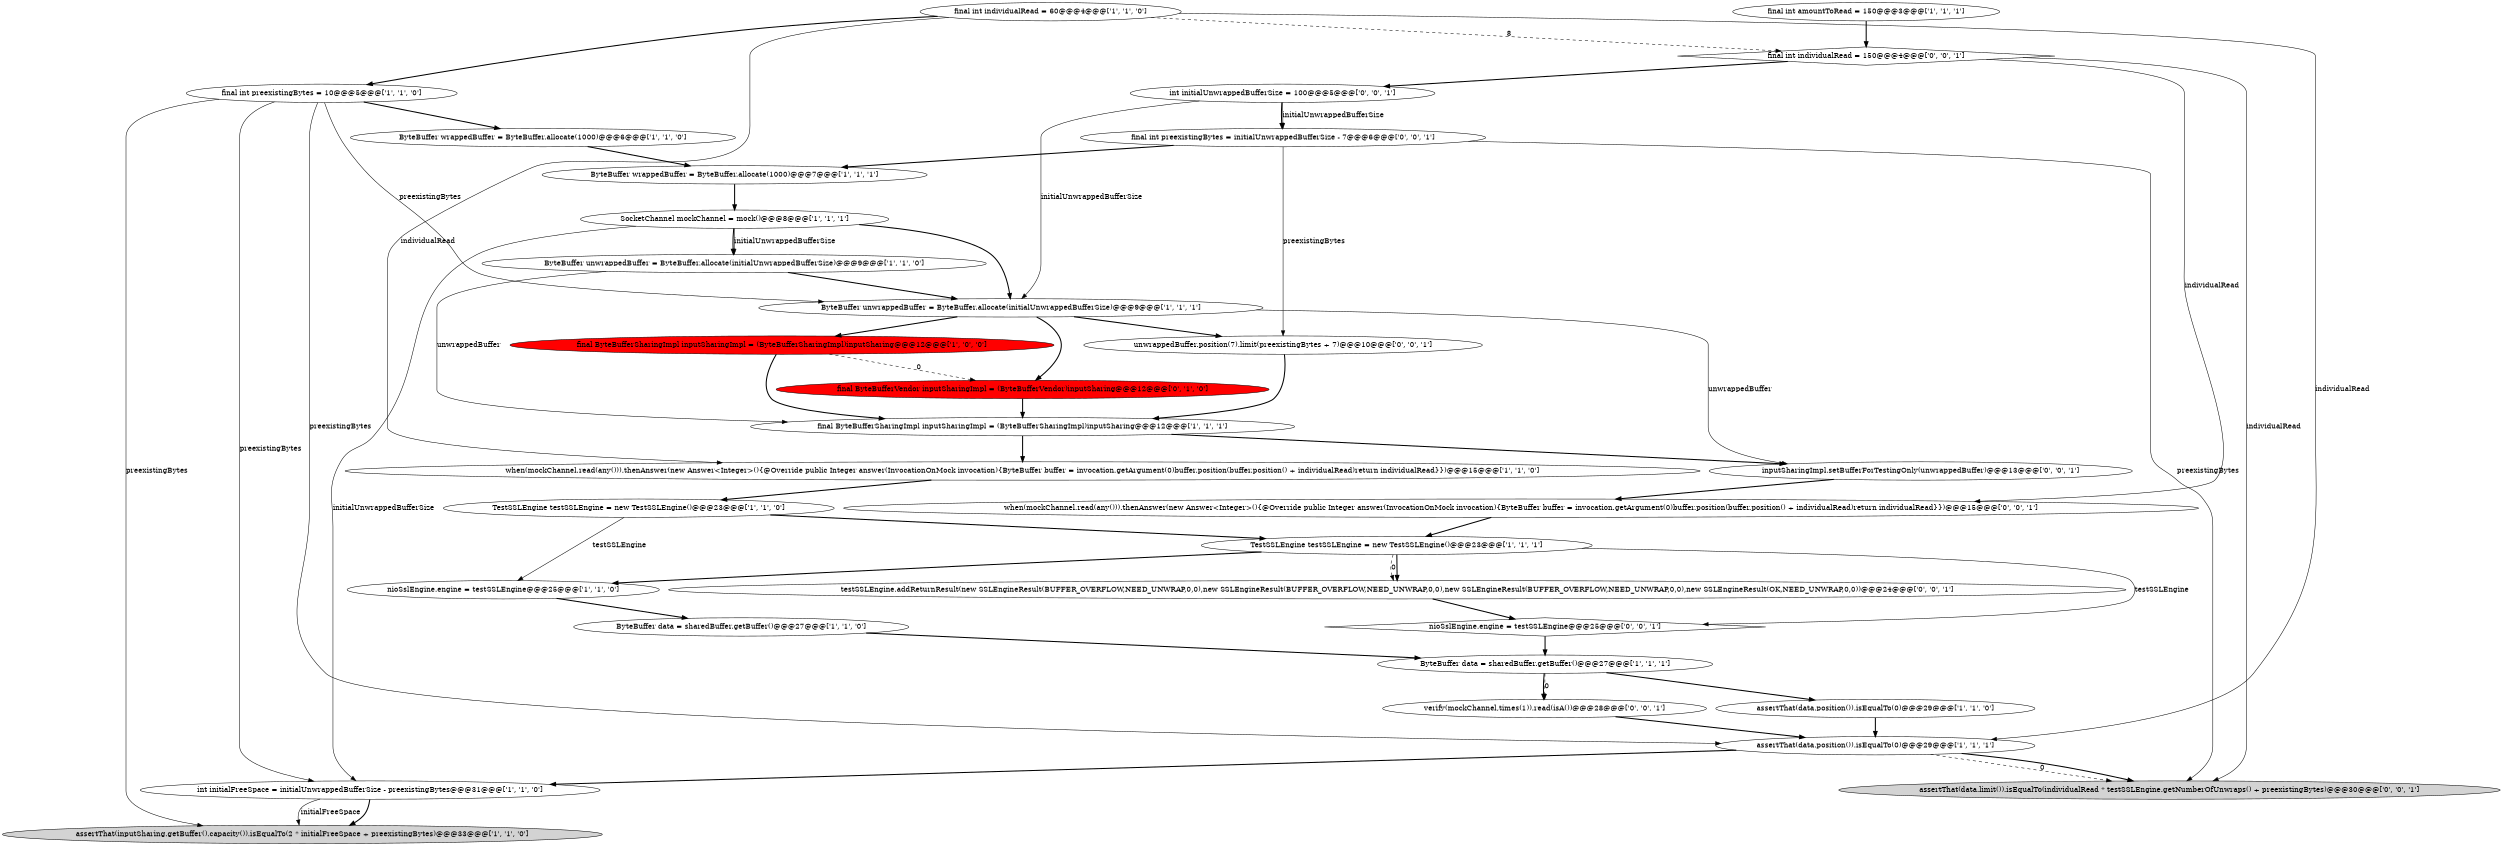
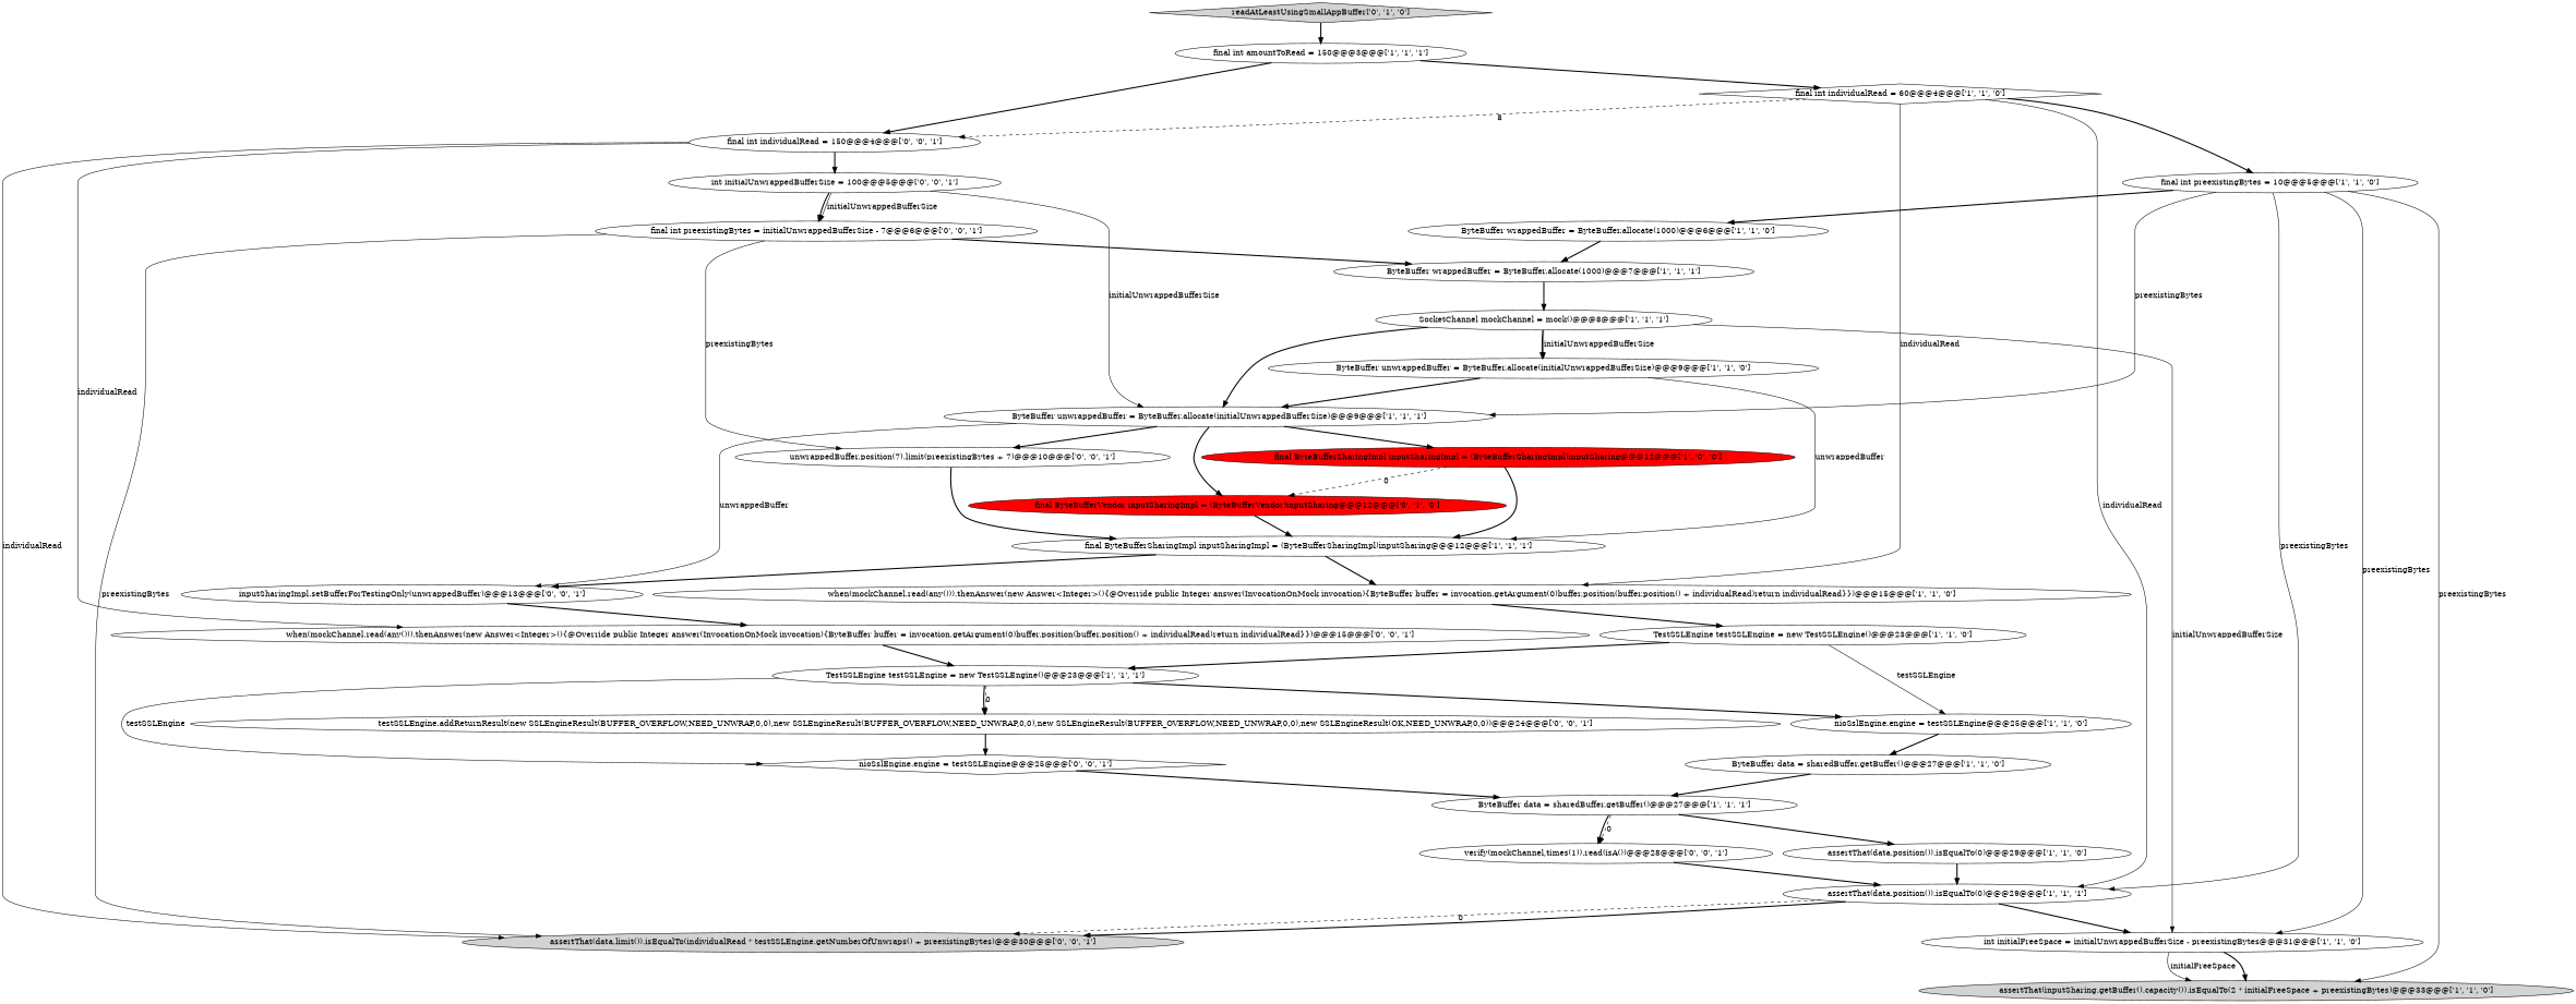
  digraph {
    node [fillcolor=white shape=ellipse style=filled]
    edge [style=bold]
    n1 [fillcolor=red label="final ByteBufferVendor inputSharingImpl = (ByteBufferVendor)inputSharing@@@12@@@['0', '1', '0']"]
    n2 [label="final ByteBufferSharingImpl inputSharingImpl = (ByteBufferSharingImpl)inputSharing@@@12@@@['1', '1', '1']"]
    n3 [label="when(mockChannel.read(any())).thenAnswer(new Answer<Integer>(){@Override public Integer answer(InvocationOnMock invocation){ByteBuffer buffer = invocation.getArgument(0)buffer.position(buffer.position() + individualRead)return individualRead}})@@@15@@@['1', '1', '0']"]
    n4 [label="inputSharingImpl.setBufferForTestingOnly(unwrappedBuffer)@@@13@@@['0', '0', '1']"]
    n5 [label="ByteBuffer data = sharedBuffer.getBuffer()@@@27@@@['1', '1', '0']"]
    n6 [label="ByteBuffer data = sharedBuffer.getBuffer()@@@27@@@['1', '1', '1']"]
    n7 [label="assertThat(data.position()).isEqualTo(0)@@@29@@@['1', '1', '0']"]
    n8 [label="verify(mockChannel,times(1)).read(isA())@@@28@@@['0', '0', '1']"]
    n9 [label="assertThat(data.position()).isEqualTo(0)@@@29@@@['1', '1', '1']"]
    n10 [fillcolor=lightgray label="assertThat(data.limit()).isEqualTo(individualRead * testSSLEngine.getNumberOfUnwraps() + preexistingBytes)@@@30@@@['0', '0', '1']"]
    n11 [label="int initialFreeSpace = initialUnwrappedBufferSize - preexistingBytes@@@31@@@['1', '1', '0']"]
    n12 [label="TestSSLEngine testSSLEngine = new TestSSLEngine()@@@23@@@['1', '1', '1']"]
    n13 [label="nioSslEngine.engine = testSSLEngine@@@25@@@['1', '1', '0']"]
    n14 [label="nioSslEngine.engine = testSSLEngine@@@25@@@['0', '0', '1']" shape=diamond]
    n15 [label="testSSLEngine.addReturnResult(new SSLEngineResult(BUFFER_OVERFLOW,NEED_UNWRAP,0,0),new SSLEngineResult(BUFFER_OVERFLOW,NEED_UNWRAP,0,0),new SSLEngineResult(BUFFER_OVERFLOW,NEED_UNWRAP,0,0),new SSLEngineResult(OK,NEED_UNWRAP,0,0))@@@24@@@['0', '0', '1']"]
    n16 [label="TestSSLEngine testSSLEngine = new TestSSLEngine()@@@23@@@['1', '1', '0']"]
    n17 [label="when(mockChannel.read(any())).thenAnswer(new Answer<Integer>(){@Override public Integer answer(InvocationOnMock invocation){ByteBuffer buffer = invocation.getArgument(0)buffer.position(buffer.position() + individualRead)return individualRead}})@@@15@@@['0', '0', '1']"]
    n18 [fillcolor=lightgray label="assertThat(inputSharing.getBuffer().capacity()).isEqualTo(2 * initialFreeSpace + preexistingBytes)@@@33@@@['1', '1', '0']"]
-   n19 [label="final int individualRead = 150@@@4@@@['0', '0', '1']" shape=diamond]
+   n19 [label="final int individualRead = 150@@@4@@@['0', '0', '1']"]
    n20 [label="int initialUnwrappedBufferSize = 100@@@5@@@['0', '0', '1']"]
    n21 [label="final int preexistingBytes = initialUnwrappedBufferSize - 7@@@6@@@['0', '0', '1']"]
    n22 [label="ByteBuffer unwrappedBuffer = ByteBuffer.allocate(initialUnwrappedBufferSize)@@@9@@@['1', '1', '1']"]
    n23 [label="ByteBuffer wrappedBuffer = ByteBuffer.allocate(1000)@@@7@@@['1', '1', '1']"]
    n24 [label="SocketChannel mockChannel = mock()@@@8@@@['1', '1', '1']"]
    n25 [label="ByteBuffer unwrappedBuffer = ByteBuffer.allocate(initialUnwrappedBufferSize)@@@9@@@['1', '1', '0']"]
    n26 [label="final int amountToRead = 150@@@3@@@['1', '1', '1']"]
-   n27 [label="final int individualRead = 60@@@4@@@['1', '1', '0']"]
+   n27 [label="final int individualRead = 60@@@4@@@['1', '1', '0']" shape=diamond]
    n28 [label="final int preexistingBytes = 10@@@5@@@['1', '1', '0']"]
    n29 [label="ByteBuffer wrappedBuffer = ByteBuffer.allocate(1000)@@@6@@@['1', '1', '0']"]
+   n30 [fillcolor=lightgray label="readAtLeastUsingSmallAppBuffer['0', '1', '0']" shape=diamond]
    n31 [label="unwrappedBuffer.position(7).limit(preexistingBytes + 7)@@@10@@@['0', '0', '1']"]
    n32 [fillcolor=red label="final ByteBufferSharingImpl inputSharingImpl = (ByteBufferSharingImpl)inputSharing@@@12@@@['1', '0', '0']"]
    n1 -> n2
    n2 -> n3
    n2 -> n4
    n3 -> n16
    n4 -> n17
    n5 -> n6
    n6 -> n7
    n6 -> n8 [label=0 style=dashed]
    n6 -> n8
    n7 -> n9
    n8 -> n9
    n9 -> n10 [label=0 style=dashed]
    n9 -> n10
    n9 -> n11
    n11 -> n18
    n11 -> n18 [label=initialFreeSpace style=solid]
    n12 -> n13
    n12 -> n14 [label=testSSLEngine style=solid]
    n12 -> n15 [label=0 style=dashed]
    n12 -> n15
    n13 -> n5
    n14 -> n6
    n15 -> n14
    n16 -> n12
    n16 -> n13 [label=testSSLEngine style=solid]
    n17 -> n12
    n19 -> n10 [label=individualRead style=solid]
    n19 -> n17 [label=individualRead style=solid]
    n19 -> n20
    n20 -> n21 [label=initialUnwrappedBufferSize style=solid]
    n20 -> n21
    n20 -> n22 [label=initialUnwrappedBufferSize style=solid]
    n21 -> n10 [label=preexistingBytes style=solid]
    n21 -> n23
    n21 -> n31 [label=preexistingBytes style=solid]
    n22 -> n1
    n22 -> n4 [label=unwrappedBuffer style=solid]
    n22 -> n31
    n22 -> n32
    n23 -> n24
    n24 -> n11 [label=initialUnwrappedBufferSize style=solid]
    n24 -> n22
    n24 -> n25
    n24 -> n25 [label=initialUnwrappedBufferSize style=solid]
    n25 -> n2 [label=unwrappedBuffer style=solid]
    n25 -> n22
    n26 -> n19
+   n26 -> n27
    n27 -> n3 [label=individualRead style=solid]
    n27 -> n9 [label=individualRead style=solid]
    n27 -> n19 [label=8 style=dashed]
    n27 -> n28
    n28 -> n9 [label=preexistingBytes style=solid]
    n28 -> n11 [label=preexistingBytes style=solid]
    n28 -> n18 [label=preexistingBytes style=solid]
    n28 -> n22 [label=preexistingBytes style=solid]
    n28 -> n29
    n29 -> n23
+   n30 -> n26
    n31 -> n2
    n32 -> n1 [label=0 style=dashed]
    n32 -> n2
  }
